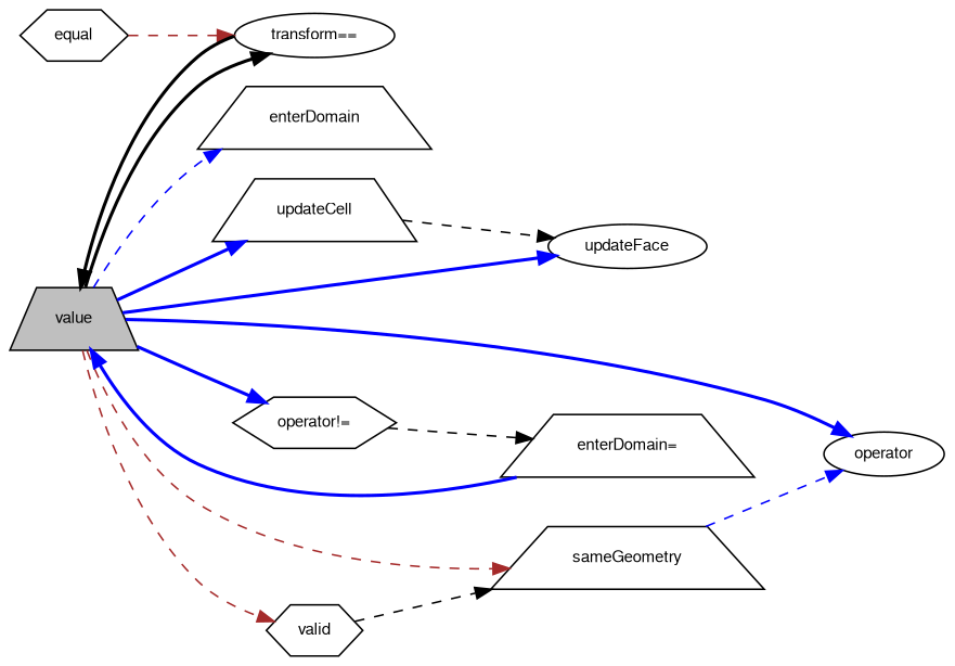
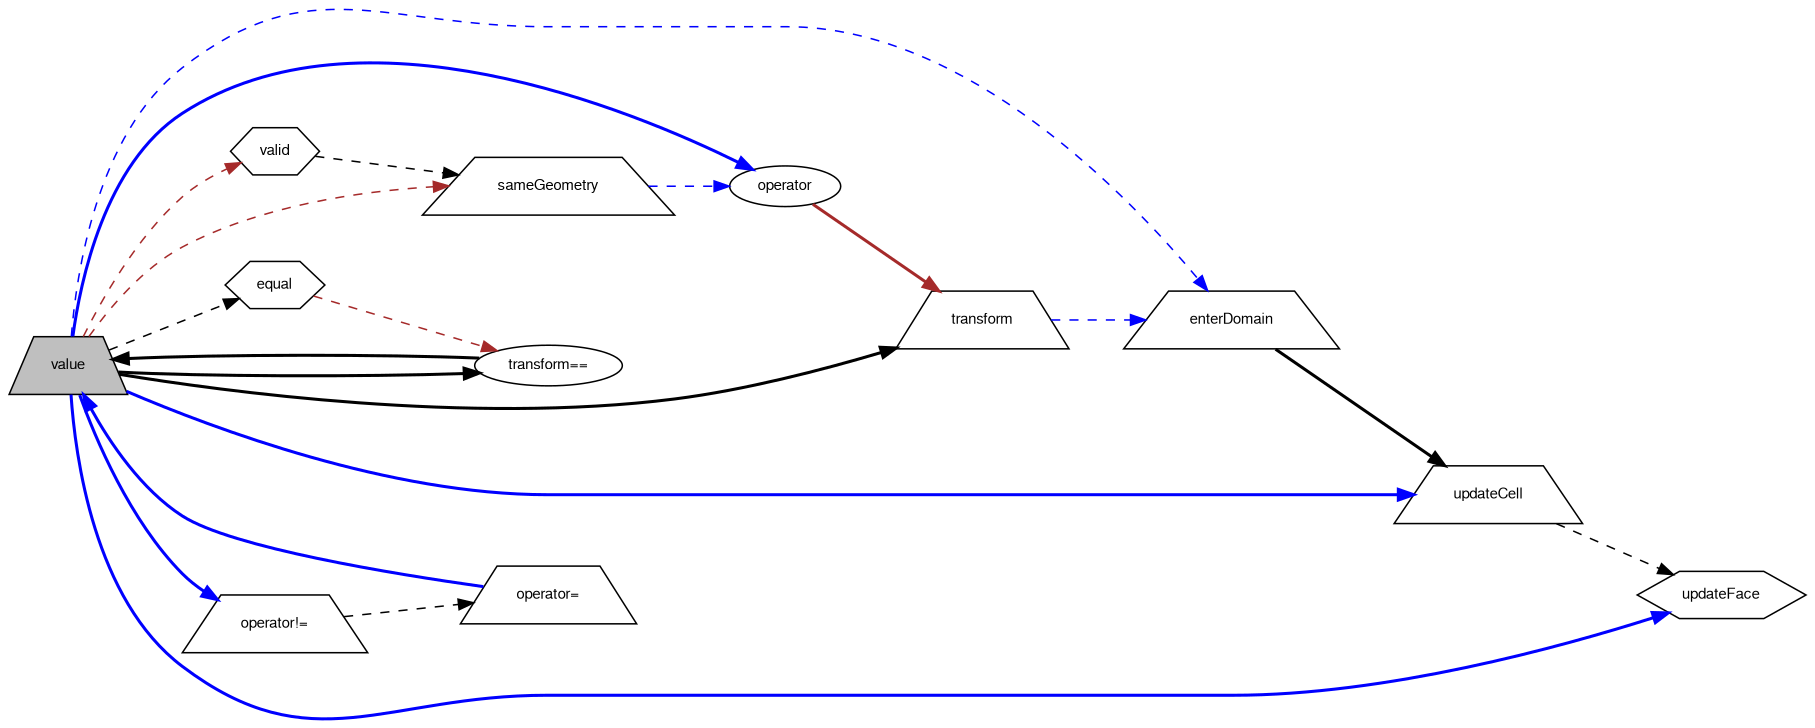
  digraph {
    rankdir=LR
    node [color=black fontname=FreeSans fontsize=10 shape=trapezium]
    edge [color=blue fontname=FreeSans fontsize=10 labelfontname=FreeSans labelfontsize=10 style=dashed]
    n1 [fillcolor=grey75 fontcolor=black height=0.2 label=value style=filled width=0.4]
    n2 [height=0.2 label=enterDomain width=0.4]
    n3 [height=0.2 label=updateCell width=0.4]
-   n4 [height=0.2 label=updateFace shape=ellipse width=0.4]
+   n4 [height=0.2 label=updateFace shape=hexagon width=0.4]
    n5 [height=0.2 label=equal shape=hexagon width=0.4]
    n6 [height=0.2 label="transform==" shape=ellipse width=0.4]
    n7 [height=0.2 label=operator shape=ellipse width=0.4]
-   n9 [height=0.2 label="operator!=" shape=hexagon width=0.4]
+   n8 [height=0.2 label=transform width=0.4]
+   n9 [height=0.2 label="operator!=" width=0.4]
    n10 [height=0.2 label=sameGeometry width=0.4]
    n11 [height=0.2 label=valid shape=hexagon width=0.4]
-   n12 [height=0.2 label="enterDomain=" width=0.4]
+   n12 [height=0.2 label="operator=" width=0.4]
    n1 -> n2
    n1 -> n3 [style=bold]
    n1 -> n4 [style=bold]
+   n1 -> n5 [color=black]
    n1 -> n6 [color=black style=bold]
    n1 -> n7 [style=bold]
+   n1 -> n8 [color=black style=bold]
    n1 -> n9 [style=bold]
    n1 -> n10 [color=brown]
    n1 -> n11 [color=brown]
+   n2 -> n3 [color=black style=bold]
    n3 -> n4 [color=black]
    n5 -> n6 [color=brown]
    n6 -> n1 [color=black style=bold]
+   n7 -> n8 [color=brown style=bold]
+   n8 -> n2
    n9 -> n12 [color=black]
    n10 -> n7
    n11 -> n10 [color=black]
    n12 -> n1 [style=bold]
  }
